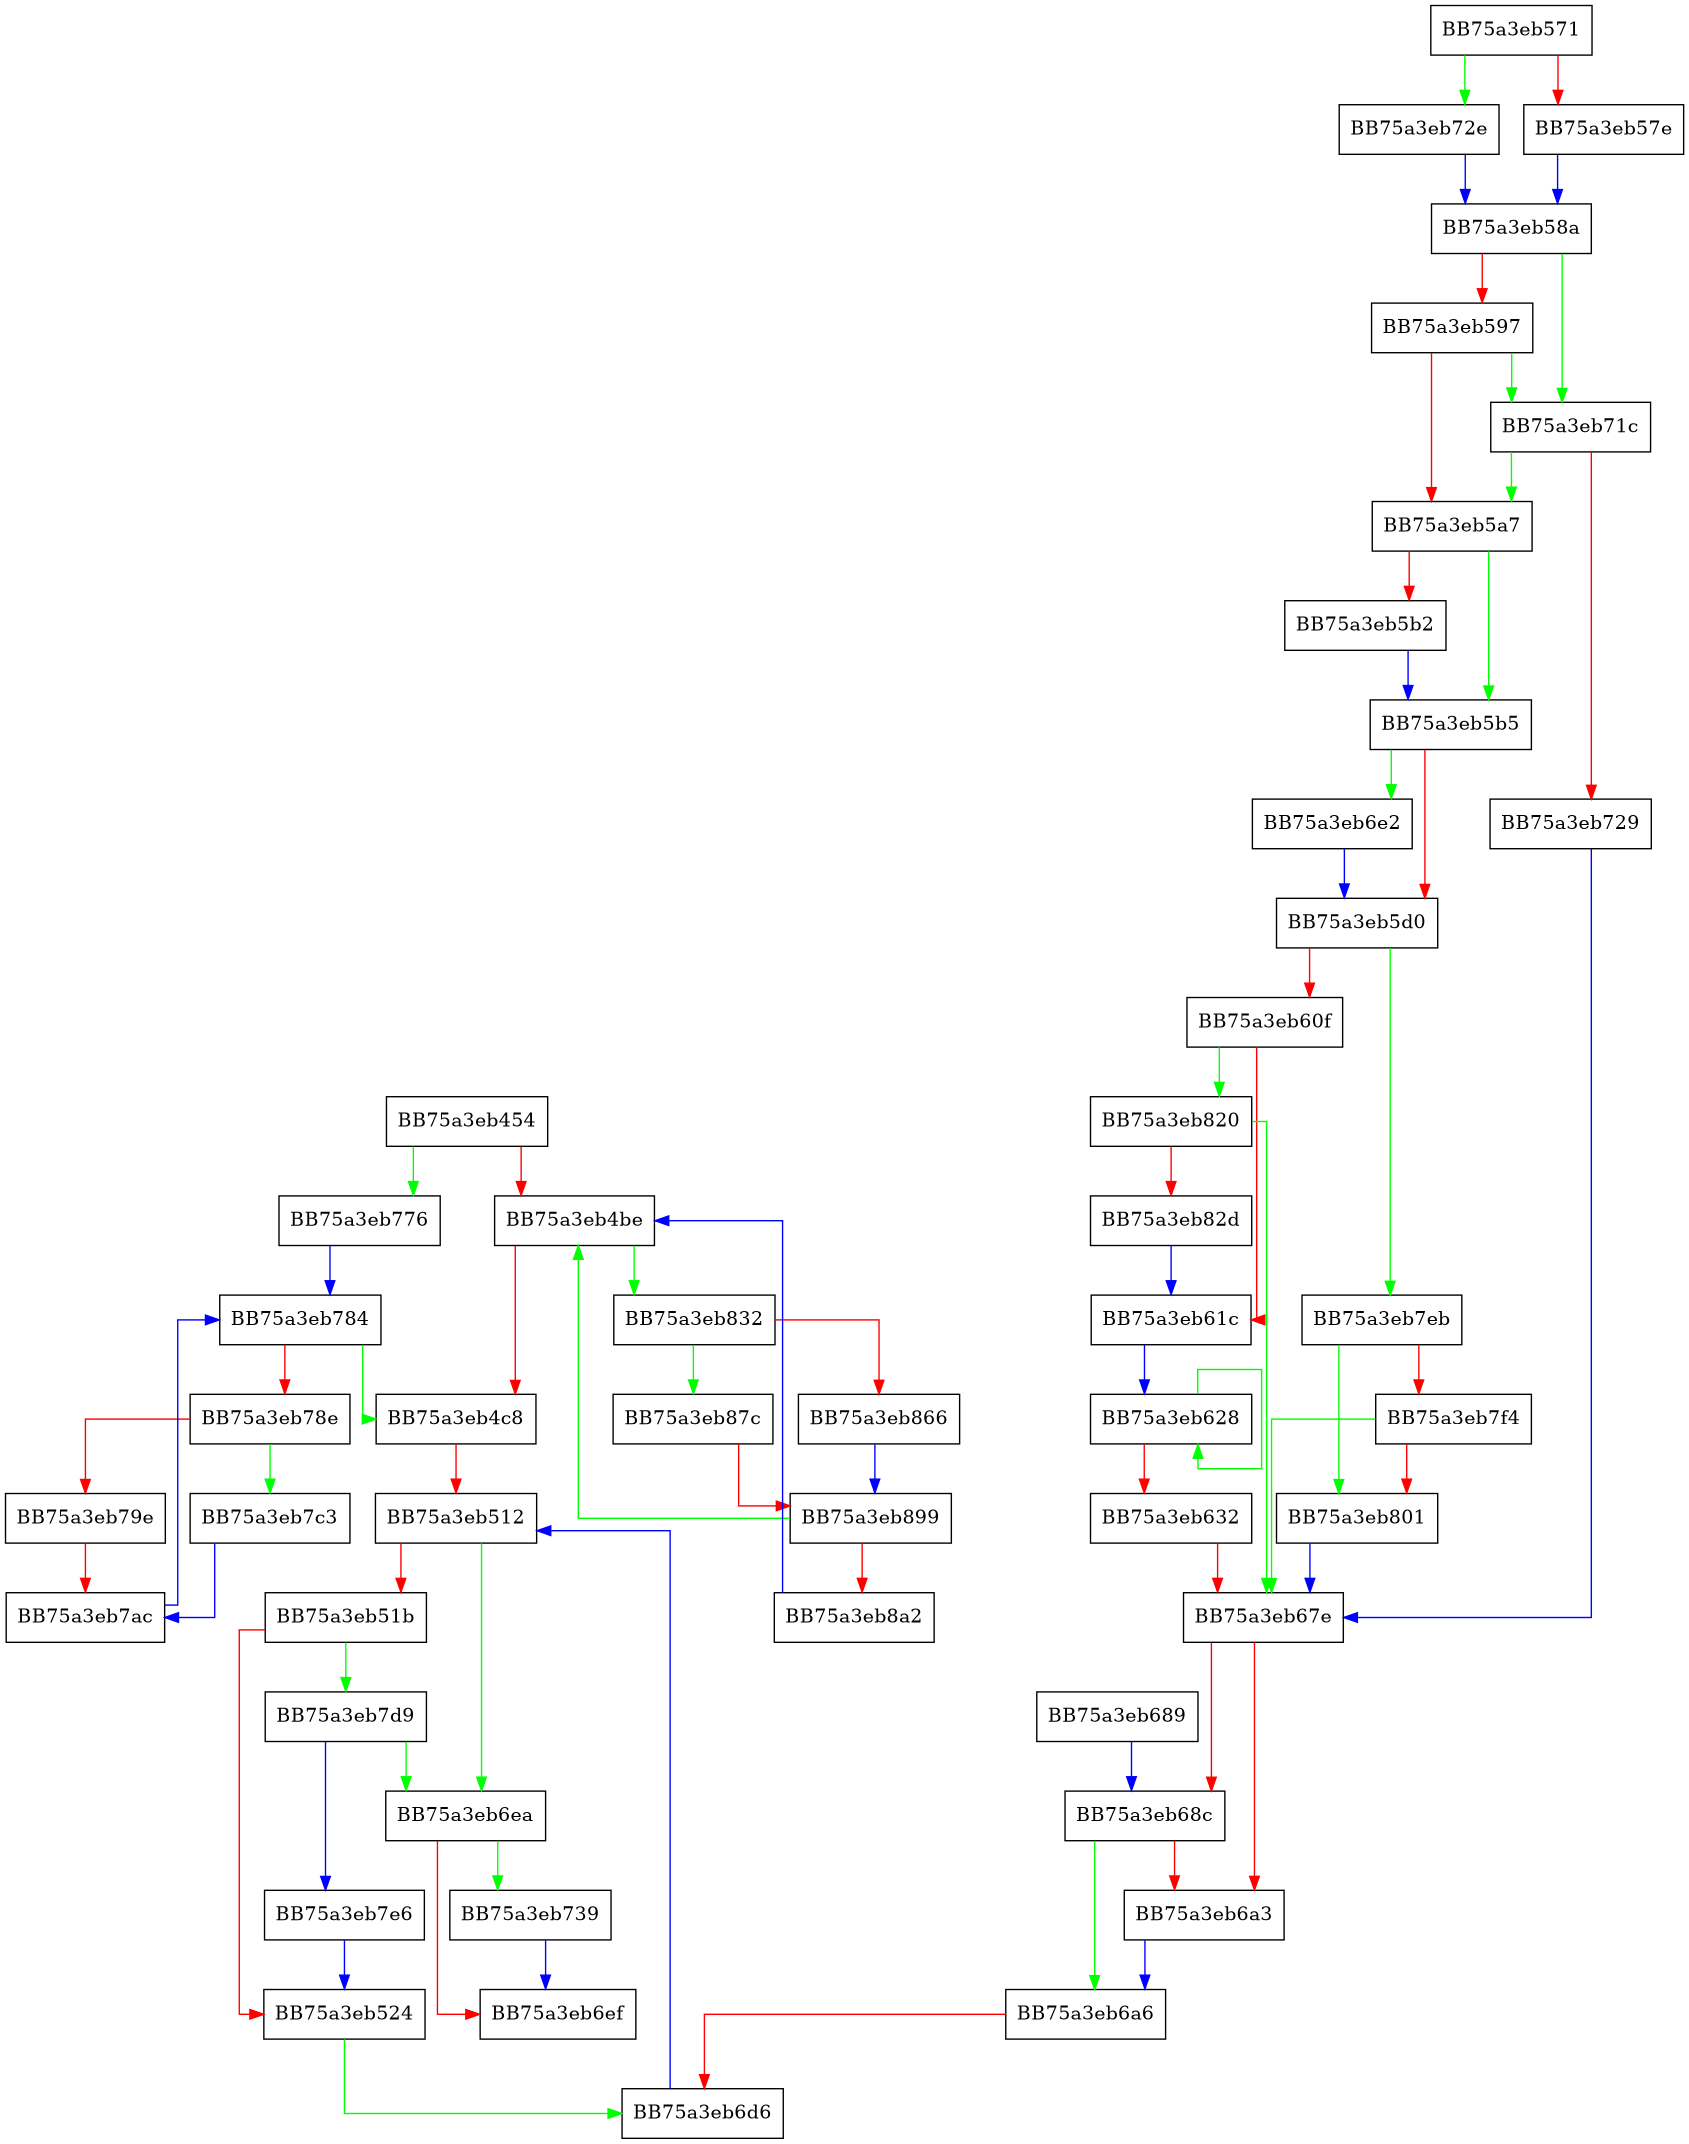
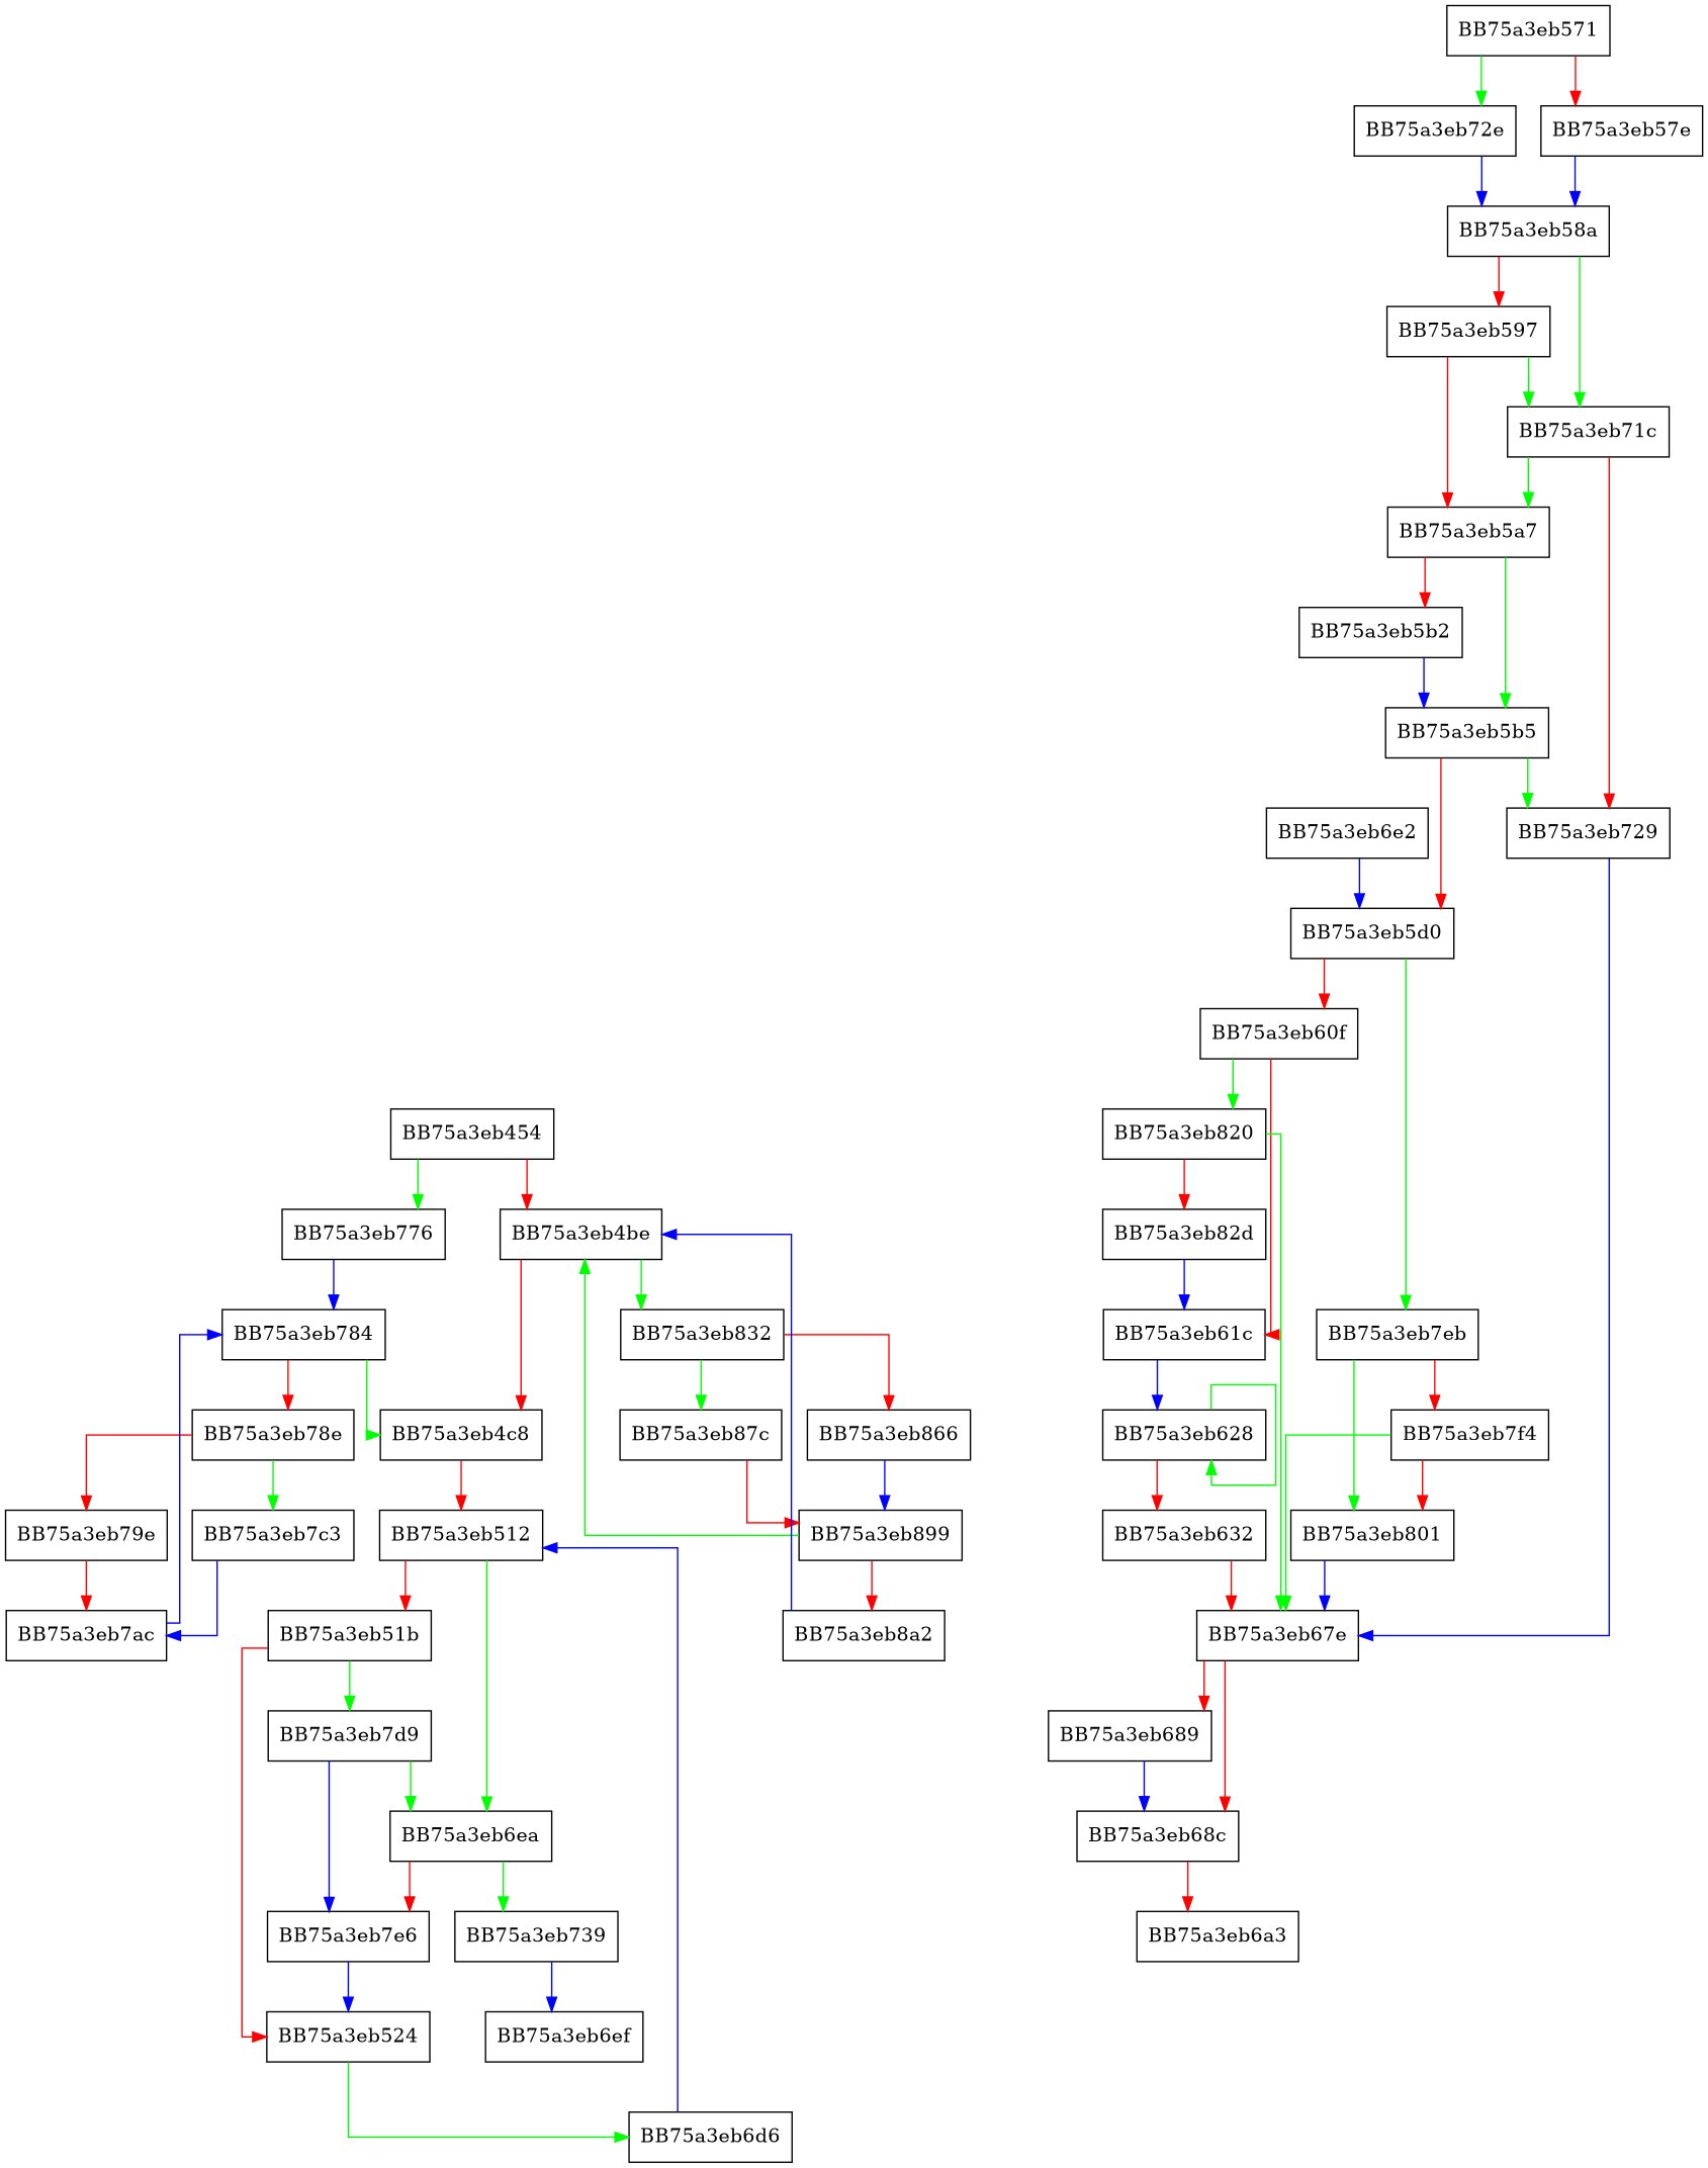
  digraph {
    splines=ortho
    node [shape=box]
    edge [color=red]
    BB75a3eb454
    BB75a3eb776
    BB75a3eb4be
    BB75a3eb784
    BB75a3eb832
    BB75a3eb4c8
    BB75a3eb78e
    BB75a3eb87c
    BB75a3eb866
    BB75a3eb512
    BB75a3eb899
    BB75a3eb6ea
    BB75a3eb51b
    BB75a3eb739
    BB75a3eb6ef
    BB75a3eb7d9
    BB75a3eb524
    BB75a3eb7e6
    BB75a3eb6d6
    BB75a3eb571
    BB75a3eb72e
    BB75a3eb57e
    BB75a3eb58a
    BB75a3eb71c
    BB75a3eb597
    BB75a3eb5a7
    BB75a3eb729
    BB75a3eb5b5
    BB75a3eb5b2
    BB75a3eb67e
    BB75a3eb6e2
    BB75a3eb5d0
    BB75a3eb7eb
    BB75a3eb60f
    BB75a3eb801
    BB75a3eb7f4
    BB75a3eb820
    BB75a3eb61c
    BB75a3eb82d
    BB75a3eb628
    BB75a3eb68c
    BB75a3eb689
    BB75a3eb632
-   BB75a3eb6a6
    BB75a3eb6a3
    BB75a3eb7c3
    BB75a3eb79e
    BB75a3eb7ac
    BB75a3eb8a2
    BB75a3eb454 -> BB75a3eb776 [color=green]
    BB75a3eb454 -> BB75a3eb4be
    BB75a3eb776 -> BB75a3eb784 [color=blue]
    BB75a3eb4be -> BB75a3eb832 [color=green]
    BB75a3eb4be -> BB75a3eb4c8
    BB75a3eb784 -> BB75a3eb4c8 [color=green]
    BB75a3eb784 -> BB75a3eb78e
    BB75a3eb832 -> BB75a3eb87c [color=green]
    BB75a3eb832 -> BB75a3eb866
    BB75a3eb4c8 -> BB75a3eb512
    BB75a3eb78e -> BB75a3eb7c3 [color=green]
    BB75a3eb78e -> BB75a3eb79e
    BB75a3eb87c -> BB75a3eb899
    BB75a3eb866 -> BB75a3eb899 [color=blue]
    BB75a3eb512 -> BB75a3eb6ea [color=green]
    BB75a3eb512 -> BB75a3eb51b
    BB75a3eb899 -> BB75a3eb4be [color=green]
    BB75a3eb899 -> BB75a3eb8a2
    BB75a3eb6ea -> BB75a3eb739 [color=green]
-   BB75a3eb6ea -> BB75a3eb6ef
+   BB75a3eb6ea -> BB75a3eb7e6
    BB75a3eb51b -> BB75a3eb7d9 [color=green]
    BB75a3eb51b -> BB75a3eb524
    BB75a3eb739 -> BB75a3eb6ef [color=blue]
    BB75a3eb7d9 -> BB75a3eb6ea [color=green]
    BB75a3eb7d9 -> BB75a3eb7e6 [color=blue]
    BB75a3eb524 -> BB75a3eb6d6 [color=green]
    BB75a3eb7e6 -> BB75a3eb524 [color=blue]
    BB75a3eb6d6 -> BB75a3eb512 [color=blue]
    BB75a3eb571 -> BB75a3eb72e [color=green]
    BB75a3eb571 -> BB75a3eb57e
    BB75a3eb72e -> BB75a3eb58a [color=blue]
    BB75a3eb57e -> BB75a3eb58a [color=blue]
    BB75a3eb58a -> BB75a3eb71c [color=green]
    BB75a3eb58a -> BB75a3eb597
    BB75a3eb71c -> BB75a3eb5a7 [color=green]
    BB75a3eb71c -> BB75a3eb729
    BB75a3eb597 -> BB75a3eb71c [color=green]
    BB75a3eb597 -> BB75a3eb5a7
    BB75a3eb5a7 -> BB75a3eb5b5 [color=green]
    BB75a3eb5a7 -> BB75a3eb5b2
    BB75a3eb729 -> BB75a3eb67e [color=blue]
-   BB75a3eb5b5 -> BB75a3eb6e2 [color=green]
+   BB75a3eb5b5 -> BB75a3eb729 [color=green]
    BB75a3eb5b5 -> BB75a3eb5d0
    BB75a3eb5b2 -> BB75a3eb5b5 [color=blue]
    BB75a3eb67e -> BB75a3eb68c
-   BB75a3eb67e -> BB75a3eb6a3
+   BB75a3eb67e -> BB75a3eb689
    BB75a3eb6e2 -> BB75a3eb5d0 [color=blue]
    BB75a3eb5d0 -> BB75a3eb7eb [color=green]
    BB75a3eb5d0 -> BB75a3eb60f
    BB75a3eb7eb -> BB75a3eb801 [color=green]
    BB75a3eb7eb -> BB75a3eb7f4
    BB75a3eb60f -> BB75a3eb820 [color=green]
    BB75a3eb60f -> BB75a3eb61c
    BB75a3eb801 -> BB75a3eb67e [color=blue]
    BB75a3eb7f4 -> BB75a3eb67e [color=green]
    BB75a3eb7f4 -> BB75a3eb801
    BB75a3eb820 -> BB75a3eb67e [color=green]
    BB75a3eb820 -> BB75a3eb82d
    BB75a3eb61c -> BB75a3eb628 [color=blue]
    BB75a3eb82d -> BB75a3eb61c [color=blue]
    BB75a3eb628 -> BB75a3eb628 [color=green]
    BB75a3eb628 -> BB75a3eb632
-   BB75a3eb68c -> BB75a3eb6a6 [color=green]
    BB75a3eb68c -> BB75a3eb6a3
    BB75a3eb689 -> BB75a3eb68c [color=blue]
    BB75a3eb632 -> BB75a3eb67e
-   BB75a3eb6a6 -> BB75a3eb6d6
-   BB75a3eb6a3 -> BB75a3eb6a6 [color=blue]
    BB75a3eb7c3 -> BB75a3eb7ac [color=blue]
    BB75a3eb79e -> BB75a3eb7ac
    BB75a3eb7ac -> BB75a3eb784 [color=blue]
    BB75a3eb8a2 -> BB75a3eb4be [color=blue]
  }
